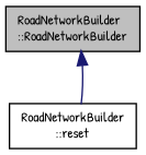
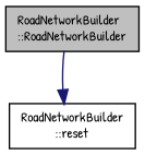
  digraph {
    rankdir=TB
    fontname="Patrick Hand"
    node [color=black fontname="Patrick Hand" fontsize=10 shape=record style=filled]
    n1 [fillcolor=grey75 fontcolor=black height=0.2 label="RoadNetworkBuilder\l::RoadNetworkBuilder" width=0.4]
    n2 [fillcolor=white height=0.2 label="RoadNetworkBuilder\l::reset" width=0.4]
-   n2 -> n1 [color=midnightblue fontname="Patrick Hand" fontsize=10 labelfontname=Helvetica labelfontsize=10 style=solid]
+   n1 -> n2 [color=midnightblue fontname="Patrick Hand" fontsize=10 labelfontname=Helvetica labelfontsize=10 style=solid]
  }
